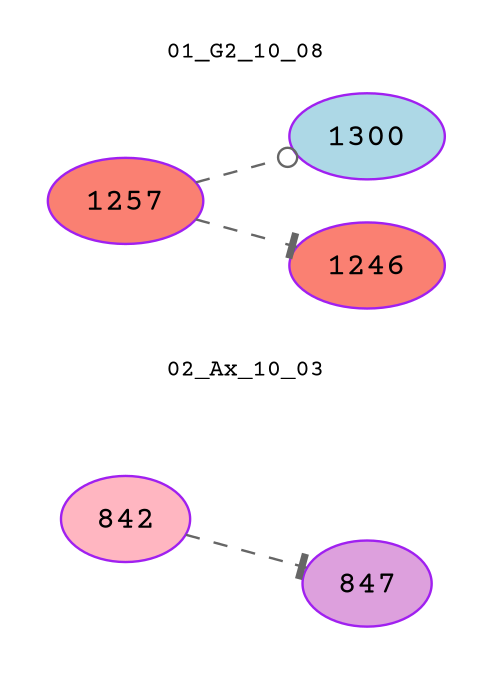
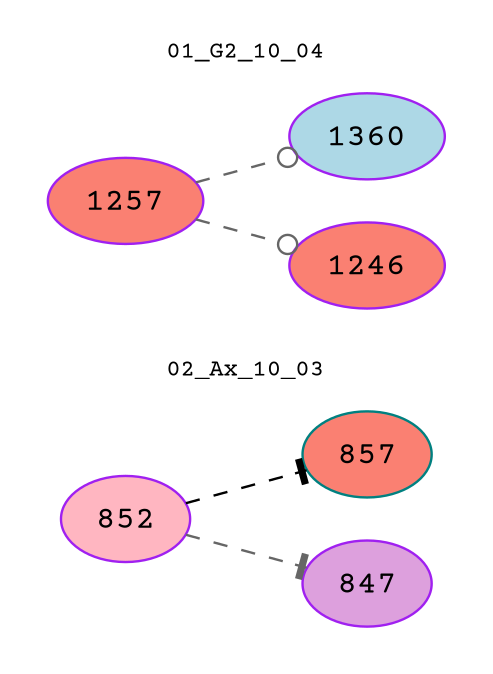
  digraph {
    fontname="Courier Prime"
    rankdir=LR
    node [color=purple fillcolor=salmon fontname="Courier Prime" style=filled]
    edge [arrowhead=tee color=gray40 fontname="Courier Prime" style=dashed]
-   n1 [fillcolor=lightpink label=842]
+   n1 [fillcolor=lightpink label=852]
    n2 [fillcolor=plum label=847]
+   n3 [color=teal label=857]
    n4 [label=1257]
    n5 [label=1246]
-   n6 [fillcolor=lightblue label=1300]
+   n6 [fillcolor=lightblue label=1360]
    subgraph cluster_1 {
      color=white
      fontsize=10
      label="02_Ax_10_03"
      n1
      n2
+     n3
    }
    subgraph cluster_2 {
      color=white
      fontsize=10
-     label="01_G2_10_08"
+     label="01_G2_10_04"
      n4
      n5
      n6
    }
    n1 -> n2
-   n4 -> n5
+   n1 -> n3 [color=black]
+   n4 -> n5 [arrowhead=odot]
    n4 -> n6 [arrowhead=odot]
  }
